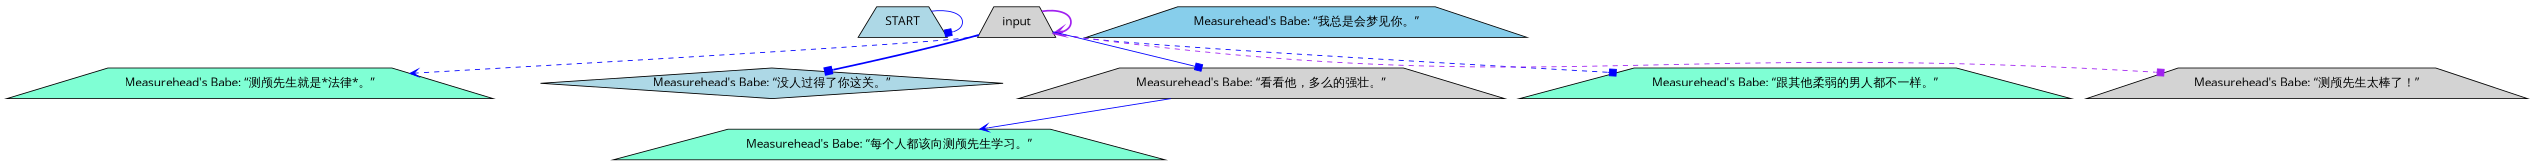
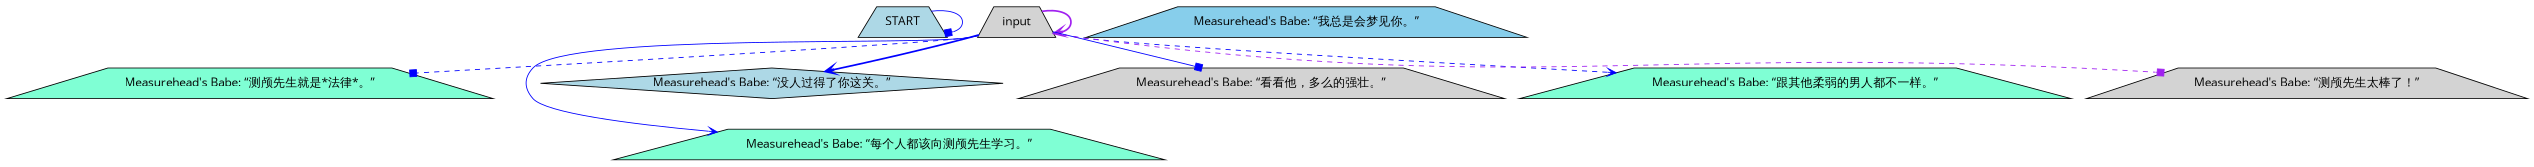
  digraph {
    fontname="Open Sans"
    node [fillcolor=lightgrey fontname="Open Sans" shape=trapezium style=filled]
    edge [arrowhead=box color=blue fontname="Open Sans" style=solid]
    n1 [fillcolor=lightblue label=START]
    n2 [label=input]
    n3 [fillcolor=aquamarine label="Measurehead's Babe: “测颅先生就是*法律*。”"]
    n4 [fillcolor=aquamarine label="Measurehead's Babe: “每个人都该向测颅先生学习。”"]
    n5 [fillcolor=lightblue label="Measurehead's Babe: “没人过得了你这关。”" shape=diamond]
    n6 [label="Measurehead's Babe: “看看他，多么的强壮。”"]
    n7 [fillcolor=aquamarine label="Measurehead's Babe: “跟其他柔弱的男人都不一样。”"]
    n8 [label="Measurehead's Babe: “测颅先生太棒了！”"]
    n9 [fillcolor=skyblue label="Measurehead's Babe: “我总是会梦见你。”"]
    n1 -> n1
    n2 -> n2 [arrowhead=vee color=purple style=bold]
-   n2 -> n3 [arrowhead=vee style=dashed]
-   n6 -> n4 [arrowhead=vee]
-   n2 -> n5 [style=bold]
+   n2 -> n3 [style=dashed]
+   n2 -> n4 [arrowhead=vee]
+   n2 -> n5 [arrowhead=vee style=bold]
    n2 -> n6
-   n2 -> n7 [style=dashed]
+   n2 -> n7 [arrowhead=vee style=dashed]
    n2 -> n8 [color=purple style=dashed]
  }
